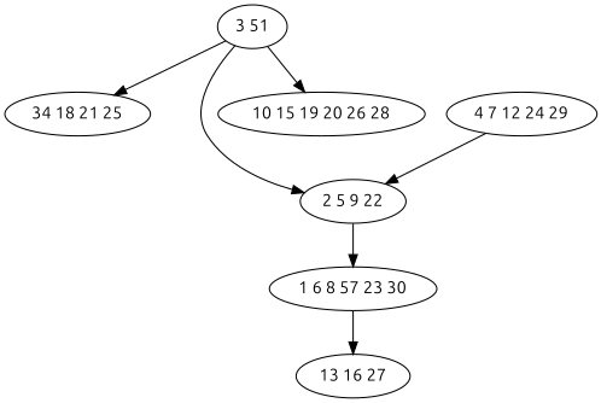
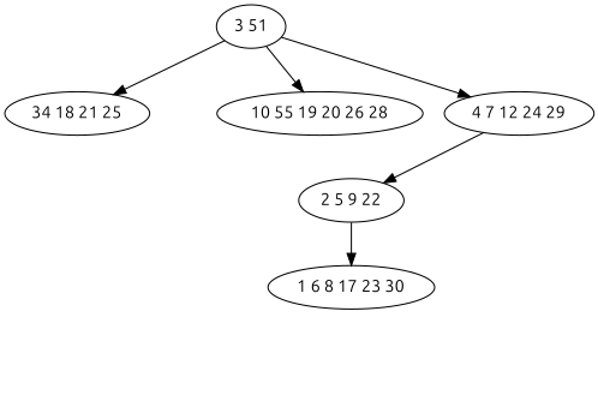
  digraph {
    fontname=Ubuntu
    node [fontname=Ubuntu]
    edge [fontname=Ubuntu]
    n1 [label="3 51"]
    n2 [label="34 18 21 25"]
    n3 [label="2 5 9 22"]
-   n4 [label="10 15 19 20 26 28"]
-   n5 [label="1 6 8 57 23 30"]
+   n4 [label="10 55 19 20 26 28"]
+   n5 [label="1 6 8 17 23 30"]
    n6 [label="4 7 12 24 29"]
-   n7 [label="13 16 27"]
    n1 -> n2
-   n1 -> n3
+   n1 -> n6
    n1 -> n4
    n3 -> n5
-   n5 -> n7
    n6 -> n3
  }
